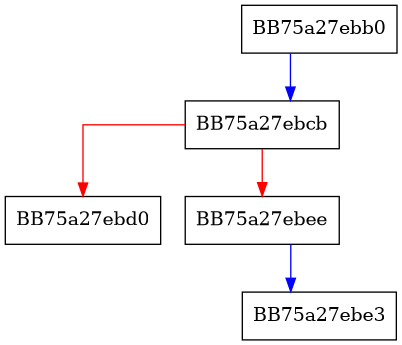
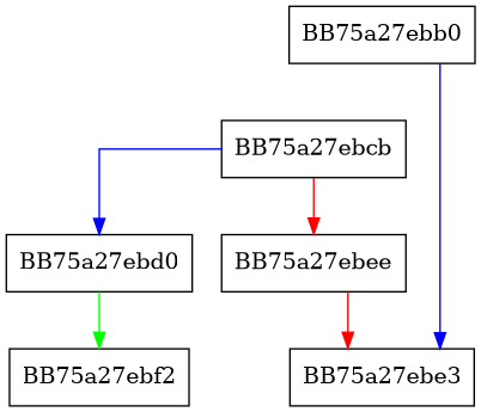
  digraph {
    splines=ortho
    node [shape=box]
    edge [color=blue]
    BB75a27ebb0
    BB75a27ebcb
    BB75a27ebee
    BB75a27ebd0
    BB75a27ebe3
-   BB75a27ebb0 -> BB75a27ebcb
+   BB75a27ebf2
+   BB75a27ebb0 -> BB75a27ebe3
    BB75a27ebcb -> BB75a27ebee [color=red]
-   BB75a27ebcb -> BB75a27ebd0 [color=red]
-   BB75a27ebee -> BB75a27ebe3
+   BB75a27ebcb -> BB75a27ebd0
+   BB75a27ebee -> BB75a27ebe3 [color=red]
+   BB75a27ebd0 -> BB75a27ebf2 [color=green]
  }
